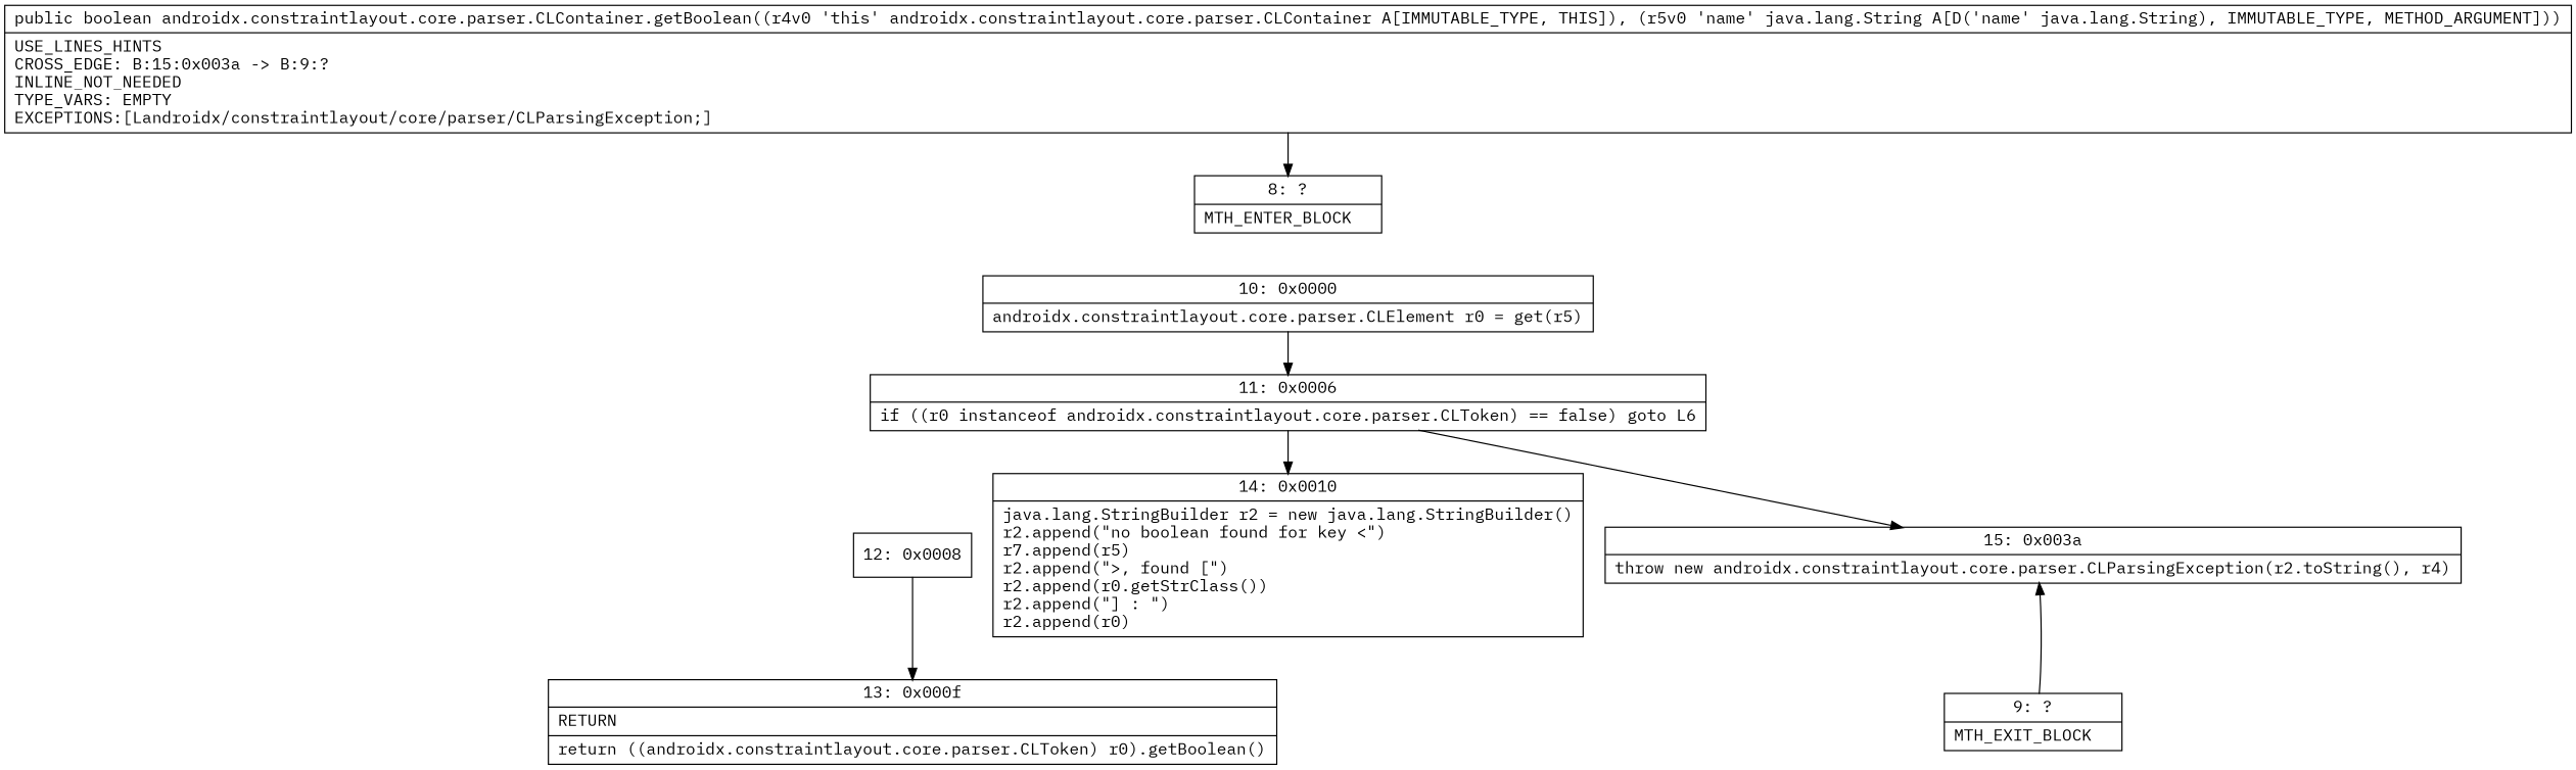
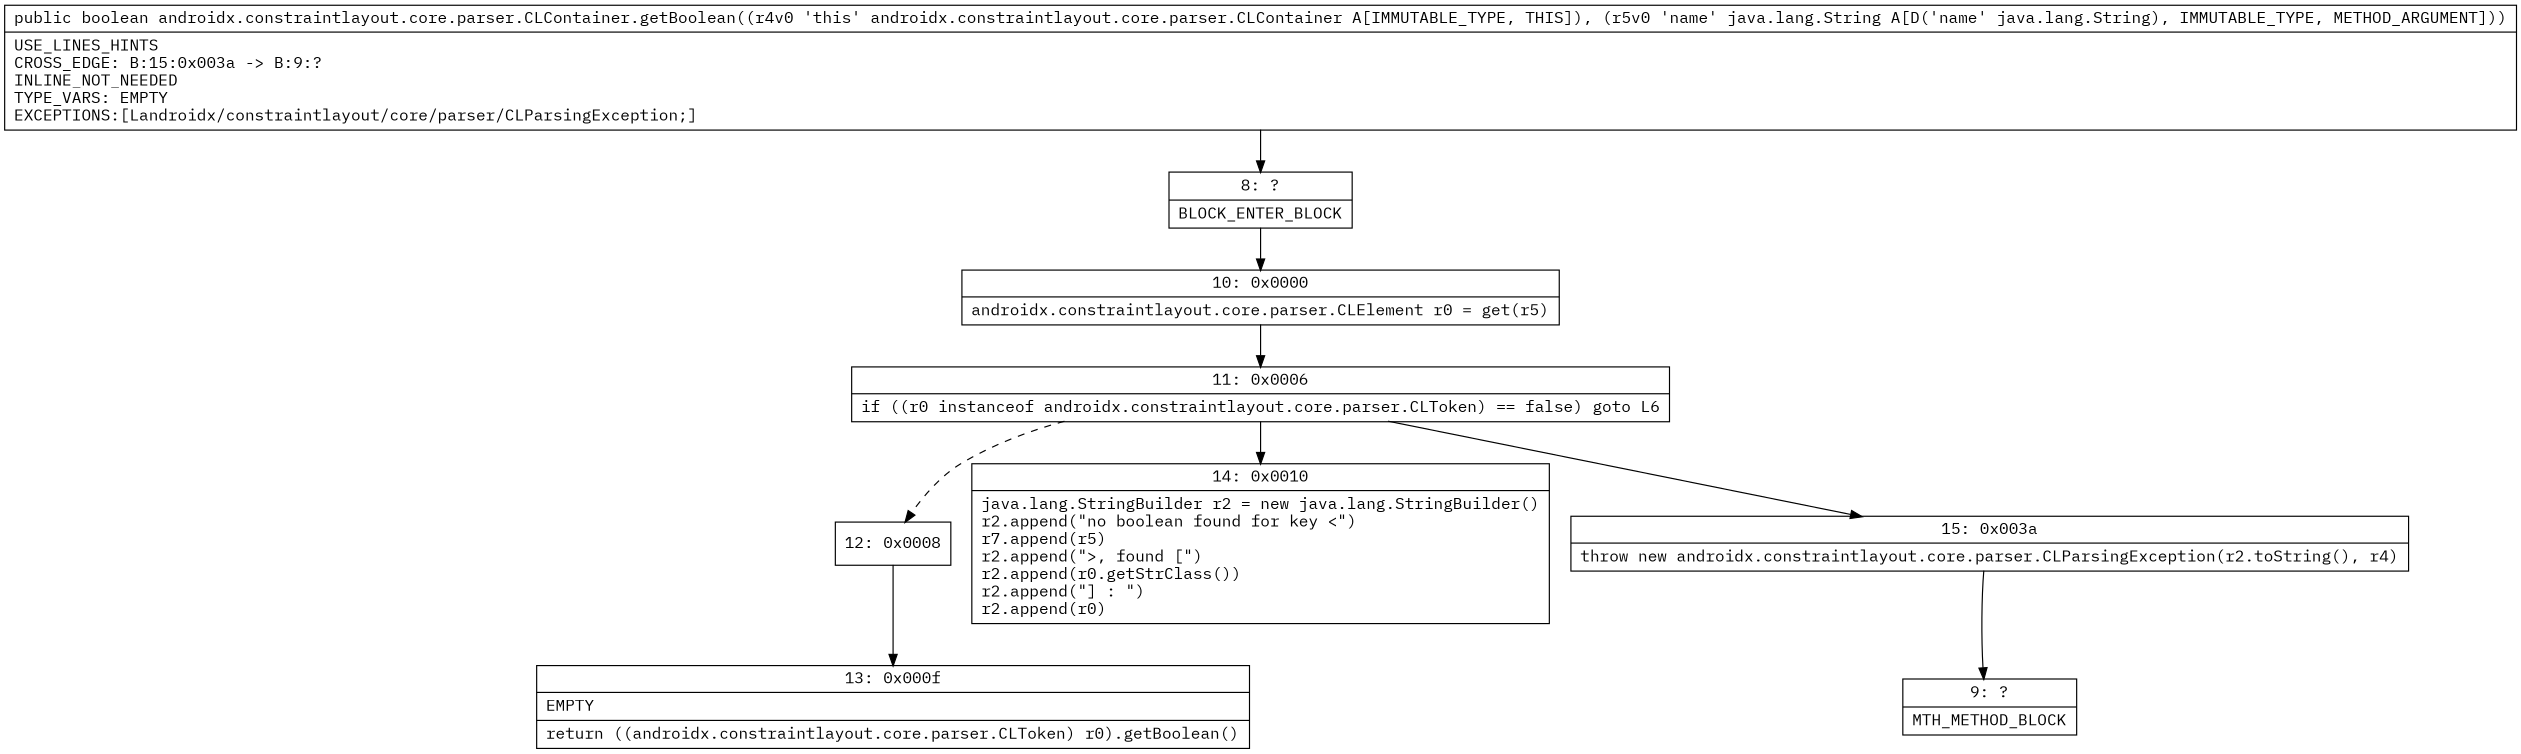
  digraph {
    fontname="IBM Plex Mono"
    node [fontname="IBM Plex Mono" shape=record]
    edge [fontname="IBM Plex Mono"]
-   n1 [label="{8\:\ ?|MTH_ENTER_BLOCK\l}"]
+   n1 [label="{8\:\ ?|BLOCK_ENTER_BLOCK\l}"]
    n2 [label="{10\:\ 0x0000|androidx.constraintlayout.core.parser.CLElement r0 = get(r5)\l}"]
    n3 [label="{11\:\ 0x0006|if ((r0 instanceof androidx.constraintlayout.core.parser.CLToken) == false) goto L6\l}"]
    n4 [label="{12\:\ 0x0008}"]
    n5 [label="{14\:\ 0x0010|java.lang.StringBuilder r2 = new java.lang.StringBuilder()\lr2.append(\"no boolean found for key \<\")\lr7.append(r5)\lr2.append(\"\>, found [\")\lr2.append(r0.getStrClass())\lr2.append(\"] : \")\lr2.append(r0)\l}"]
    n6 [label="{15\:\ 0x003a|throw new androidx.constraintlayout.core.parser.CLParsingException(r2.toString(), r4)\l}"]
-   n7 [label="{13\:\ 0x000f|RETURN\l|return ((androidx.constraintlayout.core.parser.CLToken) r0).getBoolean()\l}"]
-   n8 [label="{9\:\ ?|MTH_EXIT_BLOCK\l}"]
+   n7 [label="{13\:\ 0x000f|EMPTY\l|return ((androidx.constraintlayout.core.parser.CLToken) r0).getBoolean()\l}"]
+   n8 [label="{9\:\ ?|MTH_METHOD_BLOCK\l}"]
    n9 [label="{public boolean androidx.constraintlayout.core.parser.CLContainer.getBoolean((r4v0 'this' androidx.constraintlayout.core.parser.CLContainer A[IMMUTABLE_TYPE, THIS]), (r5v0 'name' java.lang.String A[D('name' java.lang.String), IMMUTABLE_TYPE, METHOD_ARGUMENT]))  | USE_LINES_HINTS\lCROSS_EDGE: B:15:0x003a \-\> B:9:?\lINLINE_NOT_NEEDED\lTYPE_VARS: EMPTY\lEXCEPTIONS:[Landroidx\/constraintlayout\/core\/parser\/CLParsingException;]\l}"]
+   n1 -> n2
    n2 -> n3
+   n3 -> n4 [style=dashed]
    n3 -> n5
    n3 -> n6
    n4 -> n7
-   n8 -> n6
+   n6 -> n8
    n9 -> n1
  }
